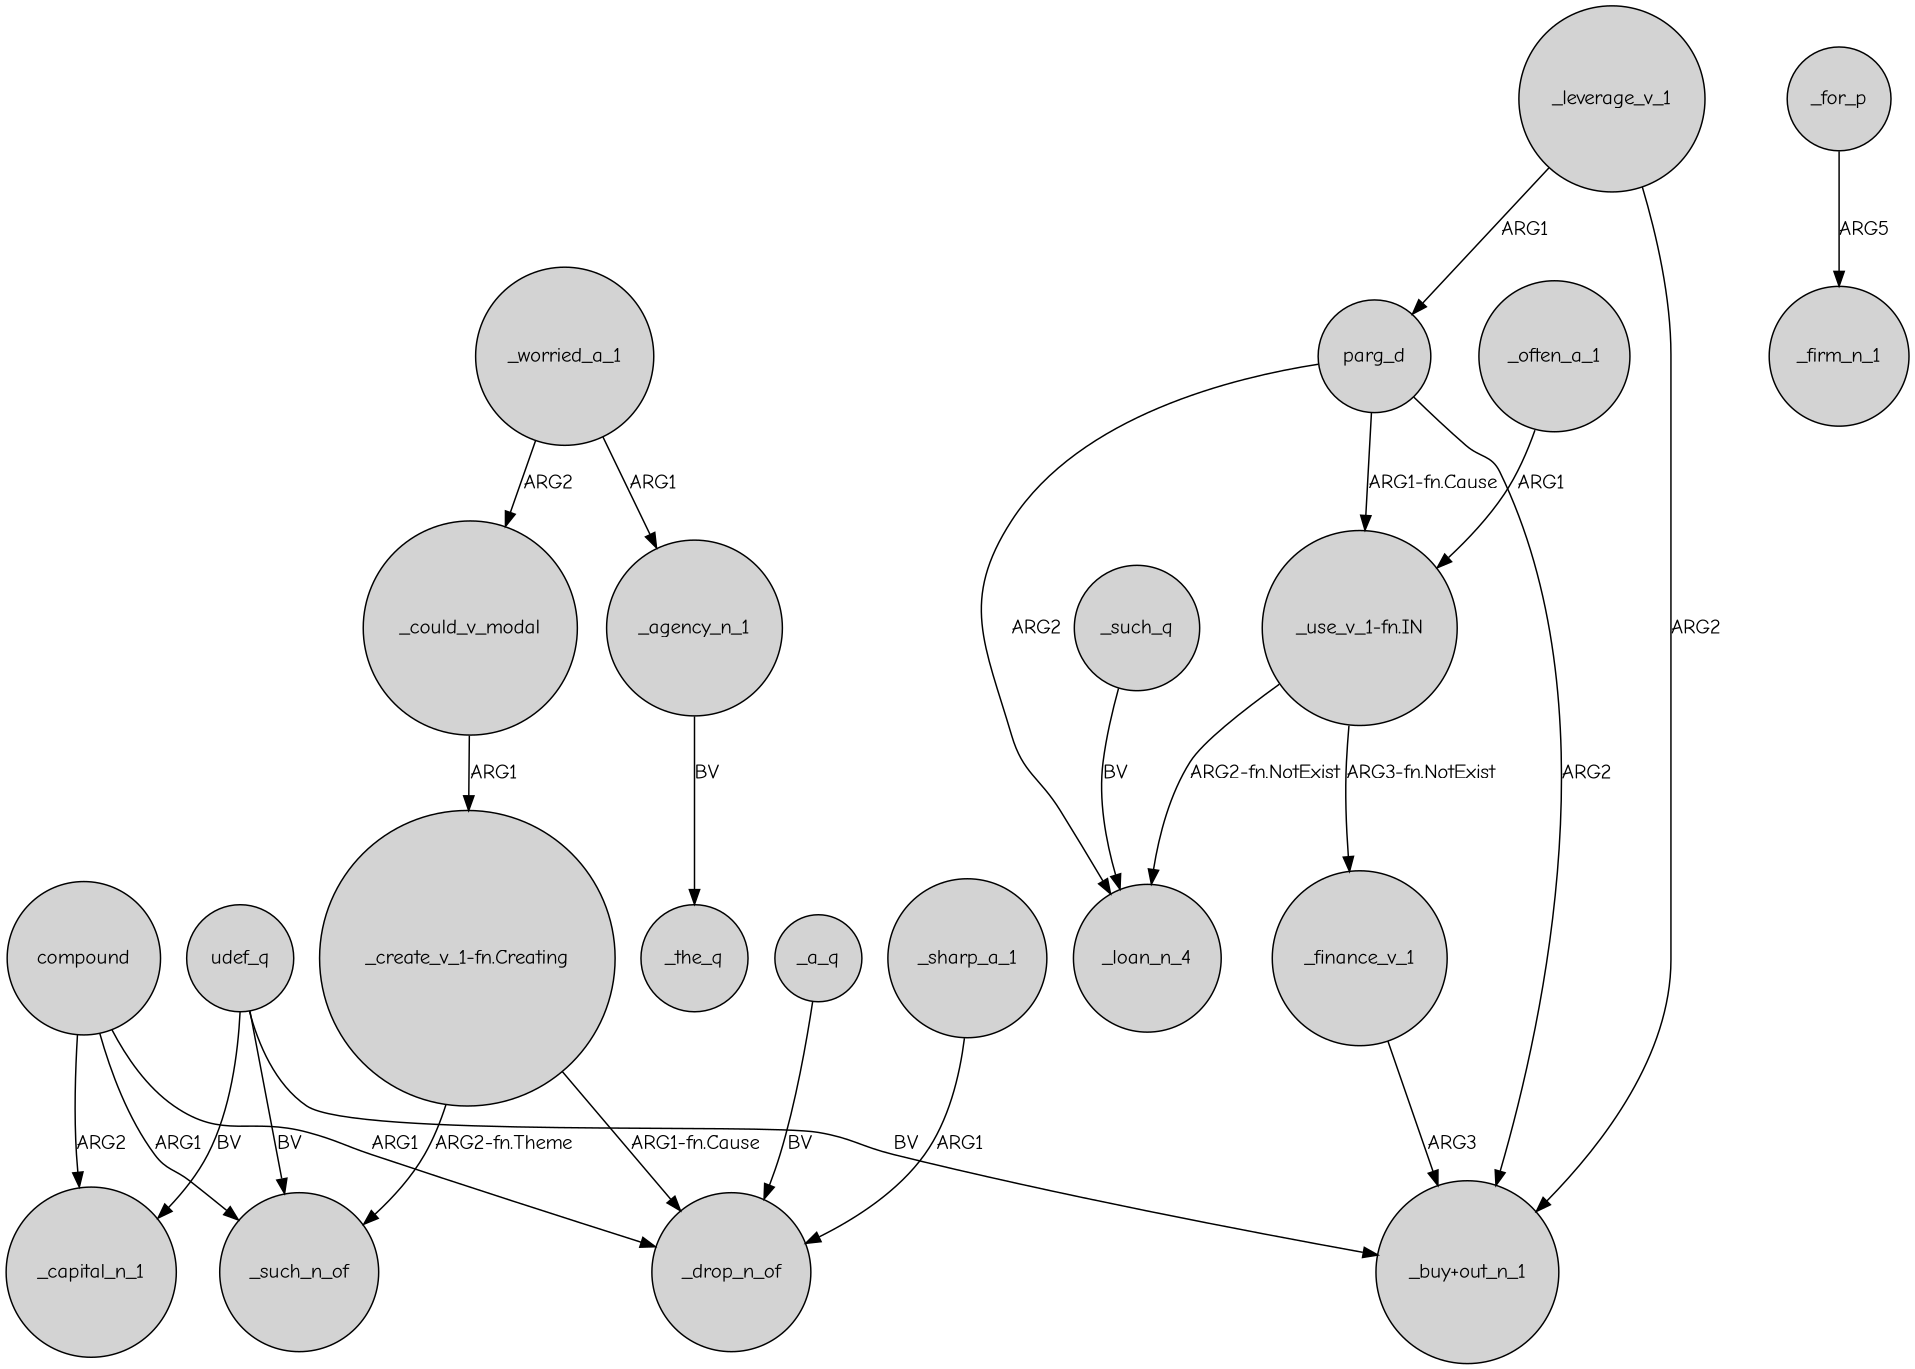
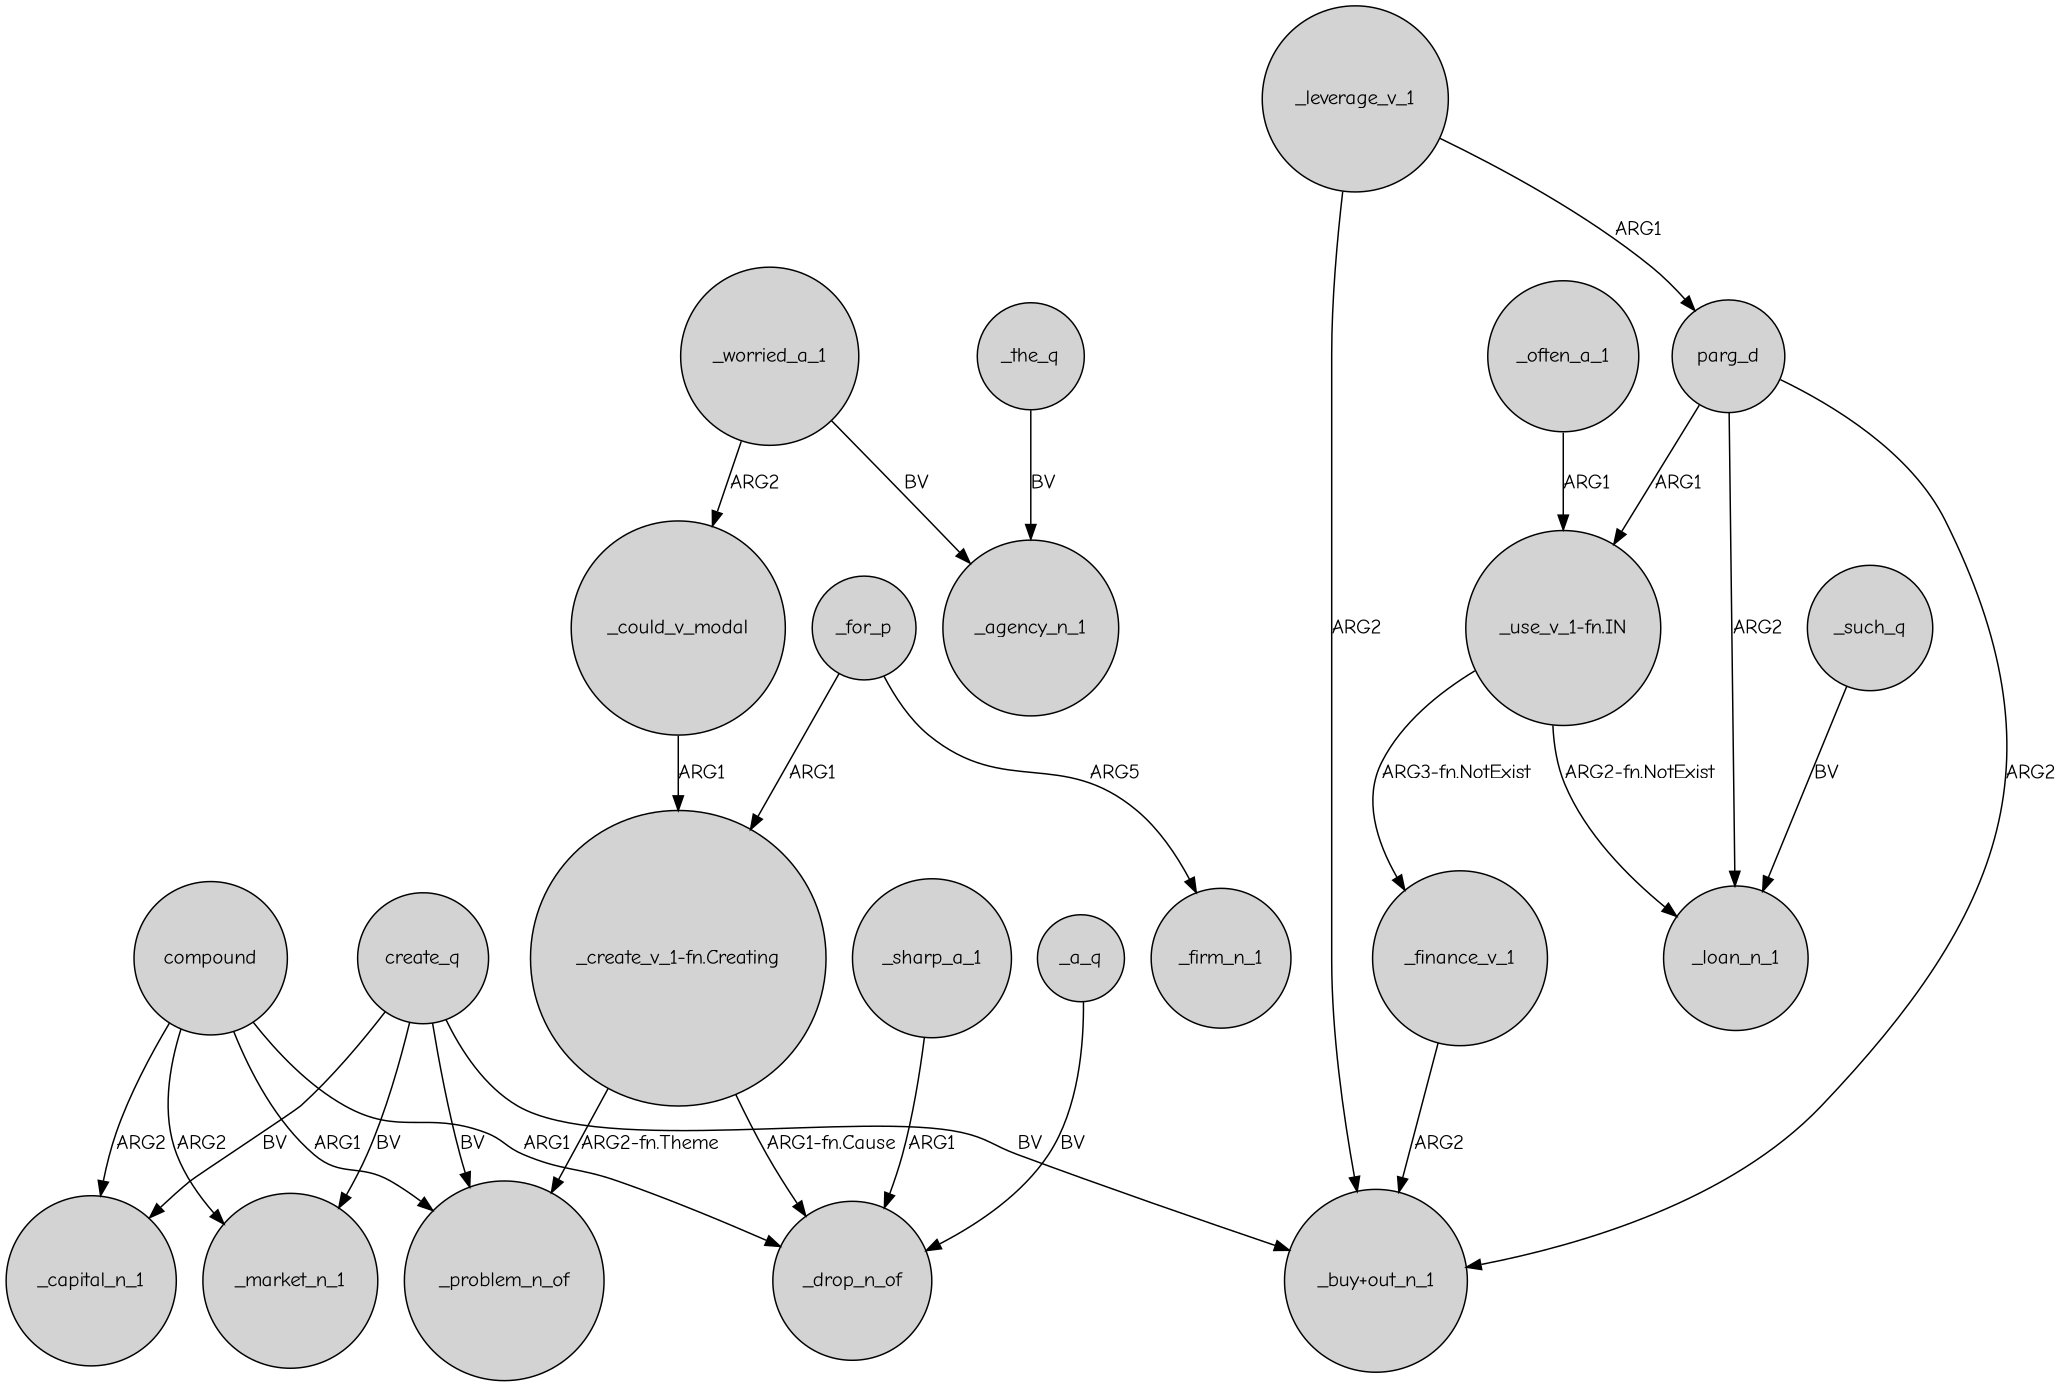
  digraph {
    fontname="Comic Neue"
    node [fontname="Comic Neue" shape=circle style=filled]
    edge [fontname="Comic Neue"]
    compound
+   _market_n_1
    _capital_n_1
    _drop_n_of
-   _problem_n_of [label=_such_n_of]
+   _problem_n_of
    parg_d
-   _loan_n_1 [label=_loan_n_4]
+   _loan_n_1
    "_use_v_1-fn.IN"
    "_buy+out_n_1"
    _finance_v_1
    _leverage_v_1
    _the_q
    _agency_n_1
    _for_p
    _firm_n_1
    "_create_v_1-fn.Creating"
    _worried_a_1
    _could_v_modal
    _often_a_1
    _a_q
-   udef_q
+   udef_q [label=create_q]
    _such_q
    _sharp_a_1
+   compound -> _market_n_1 [label=ARG2]
    compound -> _capital_n_1 [label=ARG2]
    compound -> _drop_n_of [label=ARG1]
    compound -> _problem_n_of [label=ARG1]
    parg_d -> _loan_n_1 [label=ARG2]
-   parg_d -> "_use_v_1-fn.IN" [label="ARG1-fn.Cause"]
+   parg_d -> "_use_v_1-fn.IN" [label=ARG1]
    parg_d -> "_buy+out_n_1" [label=ARG2]
    "_use_v_1-fn.IN" -> _loan_n_1 [label="ARG2-fn.NotExist"]
    "_use_v_1-fn.IN" -> _finance_v_1 [label="ARG3-fn.NotExist"]
-   _finance_v_1 -> "_buy+out_n_1" [label=ARG3]
+   _finance_v_1 -> "_buy+out_n_1" [label=ARG2]
    _leverage_v_1 -> parg_d [label=ARG1]
    _leverage_v_1 -> "_buy+out_n_1" [label=ARG2]
-   _agency_n_1 -> _the_q [label=BV]
+   _the_q -> _agency_n_1 [label=BV]
    _for_p -> _firm_n_1 [label=ARG5]
+   _for_p -> "_create_v_1-fn.Creating" [label=ARG1]
    "_create_v_1-fn.Creating" -> _drop_n_of [label="ARG1-fn.Cause"]
    "_create_v_1-fn.Creating" -> _problem_n_of [label="ARG2-fn.Theme"]
-   _worried_a_1 -> _agency_n_1 [label=ARG1]
+   _worried_a_1 -> _agency_n_1 [label=BV]
    _worried_a_1 -> _could_v_modal [label=ARG2]
    _could_v_modal -> "_create_v_1-fn.Creating" [label=ARG1]
    _often_a_1 -> "_use_v_1-fn.IN" [label=ARG1]
    _a_q -> _drop_n_of [label=BV]
+   udef_q -> _market_n_1 [label=BV]
    udef_q -> _capital_n_1 [label=BV]
    udef_q -> _problem_n_of [label=BV]
    udef_q -> "_buy+out_n_1" [label=BV]
    _such_q -> _loan_n_1 [label=BV]
    _sharp_a_1 -> _drop_n_of [label=ARG1]
  }
